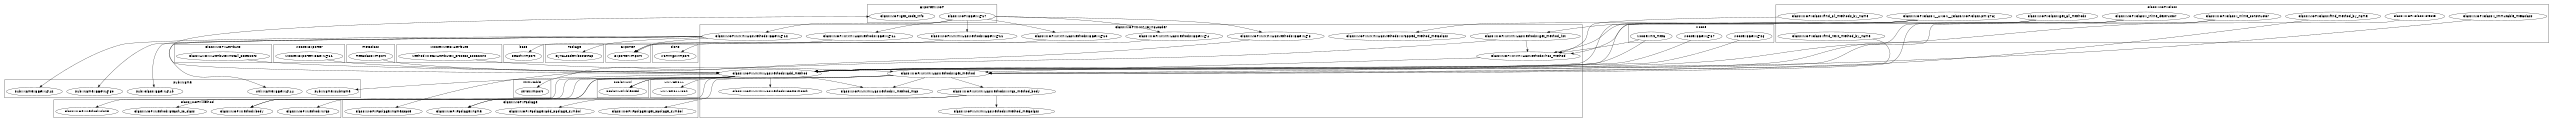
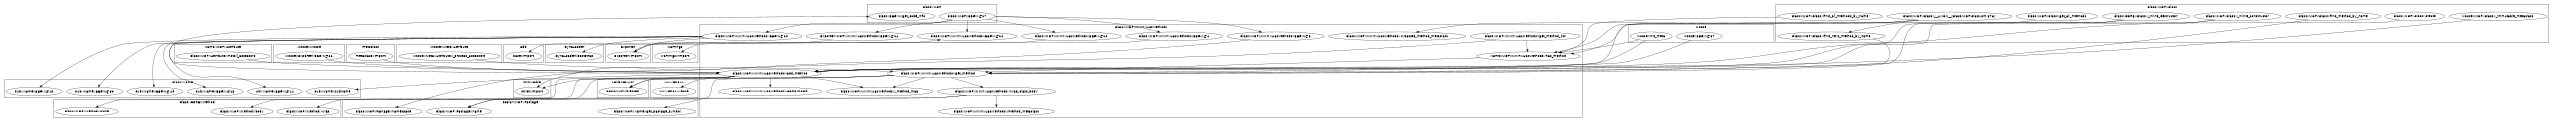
  digraph {
    fontname="DejaVu Sans"
    node [fontname="DejaVu Sans"]
    edge [fontname="DejaVu Sans"]
    "warnings::import"
-   "Class::MOP::Attribute::install_accessors" [label="Class::ANON::Attribute::install_accessors"]
+   "Class::MOP::Attribute::install_accessors"
    "DynaLoader::bootstrap"
    "Moose::Exporter::BEGIN@11"
-   "Class::MOP::Mixin::HasMethods::BEGIN@14"
+   "Class::MOP::Mixin::HasMethods::BEGIN@14" [label="Exporter::MOP::Mixin::HasMethods::BEGIN@14"]
    "Class::MOP::Mixin::HasMethods::BEGIN@12"
    "Class::MOP::Mixin::HasMethods::CORE:match"
    "Class::MOP::Mixin::HasMethods::get_method"
-   "Class::MOP::Mixin::HasMethods::has_method"
+   "Class::MOP::Mixin::HasMethods::has_method" [label="Name::MOP::Mixin::HasMethods::has_method"]
    "Class::MOP::Mixin::HasMethods::add_method"
    "Class::MOP::Mixin::HasMethods::BEGIN@4"
    "Class::MOP::Mixin::HasMethods::get_method_list"
    "Class::MOP::Mixin::HasMethods::BEGIN@11"
    "Class::MOP::Mixin::HasMethods::method_metaclass"
    "Class::MOP::Mixin::HasMethods::BEGIN@3"
    "Class::MOP::Mixin::HasMethods::_method_map"
    "Class::MOP::Mixin::HasMethods::wrapped_method_metaclass"
-   "Class::MOP::Mixin::HasMethods::wrap_method_body"
+   "Class::MOP::Mixin::HasMethods::wrap_method_body" [label="Class::MOP::Mixin::HasMethods::wrap_class_body"]
    "Class::MOP::Mixin::HasMethods::BEGIN@10"
-   "Moose::BEGIN@26"
    "Moose::BEGIN@37"
    "Moose::init_meta"
+   "Sub::Name::BEGIN@45"
    "Sub::Name::subname"
    n25 [label="Util::Name::BEGIN@44"]
    "Sub::Name::BEGIN@42"
    "Sub::Name::BEGIN@50"
-   "Sub::Name::BEGIN@49" [label="Sub::Class::BEGIN@49"]
+   "Sub::Name::BEGIN@49"
    "metaclass::import"
    "Scalar::Util::blessed"
-   "UNIVERSAL::can"
-   "base::import" [label="attach::import"]
+   "UNIVERSAL::can" [label="UNIVERSAL::base"]
+   "base::import"
    "strict::import"
-   "Moose::Meta::Attribute::_process_accessors" [label="Method::Meta::Attribute::_process_accessors"]
+   "Moose::Meta::Attribute::_process_accessors"
    "Class::MOP::Class::find_all_methods_by_name"
    "Class::MOP::Class::find_next_method_by_name"
    "Class::MOP::Class::_inline_constructor"
    "Class::MOP::Class::__ANON__[Class/MOP/Class.pm:678]"
    "Class::MOP::Class::find_method_by_name"
    "Class::MOP::Class::create"
-   "Class::MOP::Class::_immutable_metaclass"
-   "Class::MOP::Class::_inline_destructor"
+   "Class::MOP::Class::_immutable_metaclass" [label="Moose::MOP::Class::_immutable_metaclass"]
+   "Class::MOP::Class::_inline_destructor" [label="Class::CORE::Class::_inline_destructor"]
    "Class::MOP::Class::get_all_methods"
    "Class::MOP::BEGIN@17"
-   "Class::MOP::get_code_info"
+   "Class::MOP::get_code_info" [label="Class::BEGIN::get_code_info"]
    "Exporter::import"
-   "Class::MOP::Package::add_package_symbol"
    "Class::MOP::Package::namespace"
    "Class::MOP::Package::name"
-   "Class::MOP::Package::get_package_symbol"
+   "Class::MOP::Package::get_package_symbol" [label="Class::MOP::Name::get_package_symbol"]
    "Class::MOP::Method::clone"
    "Class::MOP::Method::body"
-   "Class::MOP::Method::attach_to_class"
    "Class::MOP::Method::wrap"
    subgraph cluster_1 {
-     label=clone
+     label=warnings
      "warnings::import"
    }
    subgraph cluster_2 {
-     label="Class::MOP::Attribute"
+     label="Name::MOP::Attribute"
      "Class::MOP::Attribute::install_accessors"
    }
    subgraph cluster_3 {
-     label=Package
+     label=DynaLoader
      "DynaLoader::bootstrap"
    }
    subgraph cluster_4 {
-     label="Moose::Exporter"
+     label="Moose::Moose"
      "Moose::Exporter::BEGIN@11"
    }
    subgraph cluster_5 {
-     label="Class::MOP::Mixin::DynaLoader"
+     label="Class::MOP::Mixin::HasMethods"
      "Class::MOP::Mixin::HasMethods::BEGIN@14"
      "Class::MOP::Mixin::HasMethods::BEGIN@12"
      "Class::MOP::Mixin::HasMethods::CORE:match"
      "Class::MOP::Mixin::HasMethods::get_method"
      "Class::MOP::Mixin::HasMethods::has_method"
      "Class::MOP::Mixin::HasMethods::add_method"
      "Class::MOP::Mixin::HasMethods::BEGIN@4"
      "Class::MOP::Mixin::HasMethods::get_method_list"
      "Class::MOP::Mixin::HasMethods::BEGIN@11"
      "Class::MOP::Mixin::HasMethods::method_metaclass"
      "Class::MOP::Mixin::HasMethods::BEGIN@3"
      "Class::MOP::Mixin::HasMethods::_method_map"
      "Class::MOP::Mixin::HasMethods::wrapped_method_metaclass"
      "Class::MOP::Mixin::HasMethods::wrap_method_body"
      "Class::MOP::Mixin::HasMethods::BEGIN@10"
    }
    subgraph cluster_6 {
      label=Moose
-     "Moose::BEGIN@26"
      "Moose::BEGIN@37"
      "Moose::init_meta"
    }
    subgraph cluster_7 {
-     label="Sub::Name"
+     label="Class::Name"
+     "Sub::Name::BEGIN@45"
      "Sub::Name::subname"
      n25
      "Sub::Name::BEGIN@42"
      "Sub::Name::BEGIN@50"
      "Sub::Name::BEGIN@49"
    }
    subgraph cluster_8 {
      label=metaclass
      "metaclass::import"
    }
    subgraph cluster_9 {
-     label="Scalar::Util"
+     label="Attribute::Util"
      "Scalar::Util::blessed"
    }
    subgraph cluster_10 {
      label=UNIVERSAL
      "UNIVERSAL::can"
    }
    subgraph cluster_11 {
-     label=base
+     label=add
      "base::import"
    }
    subgraph cluster_12 {
      label=immutable
      "strict::import"
    }
    subgraph cluster_13 {
      label="Moose::Meta::Attribute"
      "Moose::Meta::Attribute::_process_accessors"
    }
    subgraph cluster_14 {
      label="Class::MOP::Class"
      "Class::MOP::Class::find_all_methods_by_name"
      "Class::MOP::Class::find_next_method_by_name"
      "Class::MOP::Class::_inline_constructor"
      "Class::MOP::Class::__ANON__[Class/MOP/Class.pm:678]"
      "Class::MOP::Class::find_method_by_name"
      "Class::MOP::Class::create"
      "Class::MOP::Class::_immutable_metaclass"
      "Class::MOP::Class::_inline_destructor"
      "Class::MOP::Class::get_all_methods"
    }
    subgraph cluster_15 {
-     label="Exporter::MOP"
+     label="Class::MOP"
      "Class::MOP::BEGIN@17"
      "Class::MOP::get_code_info"
    }
    subgraph cluster_16 {
      label=Exporter
      "Exporter::import"
    }
    subgraph cluster_17 {
-     label="Class::MOP::Package"
-     "Class::MOP::Package::add_package_symbol"
+     label="Scalar::MOP::Package"
      "Class::MOP::Package::namespace"
      "Class::MOP::Package::name"
      "Class::MOP::Package::get_package_symbol"
    }
    subgraph cluster_18 {
-     label="Class::MOP::Method"
+     label="Class::CORE::Method"
      "Class::MOP::Method::clone"
      "Class::MOP::Method::body"
-     "Class::MOP::Method::attach_to_class"
      "Class::MOP::Method::wrap"
    }
    "Class::MOP::Attribute::install_accessors" -> "Class::MOP::Mixin::HasMethods::add_method"
    "Moose::Exporter::BEGIN@11" -> "Class::MOP::Mixin::HasMethods::add_method"
    "Class::MOP::Mixin::HasMethods::BEGIN@14" -> "base::import"
    "Class::MOP::Mixin::HasMethods::BEGIN@12" -> "DynaLoader::bootstrap"
+   "Class::MOP::Mixin::HasMethods::BEGIN@12" -> "Sub::Name::BEGIN@45"
    "Class::MOP::Mixin::HasMethods::BEGIN@12" -> n25
    "Class::MOP::Mixin::HasMethods::BEGIN@12" -> "Sub::Name::BEGIN@42"
    "Class::MOP::Mixin::HasMethods::BEGIN@12" -> "Sub::Name::BEGIN@50"
    "Class::MOP::Mixin::HasMethods::BEGIN@12" -> "Sub::Name::BEGIN@49"
    "Class::MOP::Mixin::HasMethods::BEGIN@12" -> "Exporter::import"
    "Class::MOP::Mixin::HasMethods::get_method" -> "Class::MOP::Mixin::HasMethods::_method_map"
    "Class::MOP::Mixin::HasMethods::get_method" -> "Class::MOP::Mixin::HasMethods::wrap_method_body"
    "Class::MOP::Mixin::HasMethods::get_method" -> "Scalar::Util::blessed"
    "Class::MOP::Mixin::HasMethods::get_method" -> "Class::MOP::Package::get_package_symbol"
-   "Class::MOP::Mixin::HasMethods::get_method" -> "Class::MOP::Method::body"
+   "Class::MOP::Mixin::HasMethods::get_method" -> "strict::import"
    "Class::MOP::Mixin::HasMethods::has_method" -> "Class::MOP::Mixin::HasMethods::get_method"
    "Class::MOP::Mixin::HasMethods::add_method" -> "Class::MOP::Mixin::HasMethods::CORE:match"
    "Class::MOP::Mixin::HasMethods::add_method" -> "Class::MOP::Mixin::HasMethods::_method_map"
    "Class::MOP::Mixin::HasMethods::add_method" -> "Sub::Name::subname"
    "Class::MOP::Mixin::HasMethods::add_method" -> "Scalar::Util::blessed"
    "Class::MOP::Mixin::HasMethods::add_method" -> "UNIVERSAL::can"
    "Class::MOP::Mixin::HasMethods::add_method" -> "Class::MOP::get_code_info"
-   "Class::MOP::Mixin::HasMethods::add_method" -> "Class::MOP::Package::add_package_symbol"
    "Class::MOP::Mixin::HasMethods::add_method" -> "Class::MOP::Package::name"
    "Class::MOP::Mixin::HasMethods::add_method" -> "Class::MOP::Method::clone"
    "Class::MOP::Mixin::HasMethods::add_method" -> "Class::MOP::Method::body"
-   "Class::MOP::Mixin::HasMethods::add_method" -> "Class::MOP::Method::attach_to_class"
    "Class::MOP::Mixin::HasMethods::BEGIN@4" -> "warnings::import"
    "Class::MOP::Mixin::HasMethods::get_method_list" -> "Class::MOP::Mixin::HasMethods::has_method"
    "Class::MOP::Mixin::HasMethods::get_method_list" -> "Class::MOP::Package::namespace"
-   "Class::MOP::Mixin::HasMethods::BEGIN@11" -> "Exporter::import"
+   "Exporter::import" -> "Class::MOP::Mixin::HasMethods::BEGIN@11"
    "Class::MOP::Mixin::HasMethods::BEGIN@3" -> "strict::import"
    "Class::MOP::Mixin::HasMethods::wrap_method_body" -> "Class::MOP::Mixin::HasMethods::method_metaclass"
    "Class::MOP::Mixin::HasMethods::wrap_method_body" -> "Class::MOP::Package::name"
    "Class::MOP::Mixin::HasMethods::wrap_method_body" -> "Class::MOP::Method::wrap"
    "Class::MOP::Mixin::HasMethods::BEGIN@10" -> "Exporter::import"
-   "Moose::BEGIN@26" -> "Class::MOP::Mixin::HasMethods::add_method"
    "Moose::BEGIN@37" -> "Class::MOP::Mixin::HasMethods::add_method"
    "Moose::init_meta" -> "Class::MOP::Mixin::HasMethods::has_method"
    "Moose::init_meta" -> "Class::MOP::Mixin::HasMethods::add_method"
    "metaclass::import" -> "Class::MOP::Mixin::HasMethods::add_method"
    "Moose::Meta::Attribute::_process_accessors" -> "Class::MOP::Mixin::HasMethods::get_method"
    "Class::MOP::Class::find_all_methods_by_name" -> "Class::MOP::Mixin::HasMethods::has_method"
    "Class::MOP::Class::find_next_method_by_name" -> "Class::MOP::Mixin::HasMethods::get_method"
    "Class::MOP::Class::_inline_constructor" -> "Class::MOP::Mixin::HasMethods::has_method"
    "Class::MOP::Class::_inline_constructor" -> "Class::MOP::Mixin::HasMethods::add_method"
    "Class::MOP::Class::__ANON__[Class/MOP/Class.pm:678]" -> "Class::MOP::Mixin::HasMethods::get_method"
-   "Class::MOP::Class::__ANON__[Class/MOP/Class.pm:678]" -> "Class::MOP::Mixin::HasMethods::add_method"
+   "Class::MOP::Class::__ANON__[Class/MOP/Class.pm:678]" -> "Class::MOP::Class::find_next_method_by_name"
    "Class::MOP::Class::__ANON__[Class/MOP/Class.pm:678]" -> "Class::MOP::Mixin::HasMethods::wrapped_method_metaclass"
    "Class::MOP::Class::find_method_by_name" -> "Class::MOP::Mixin::HasMethods::get_method"
    "Class::MOP::Class::create" -> "Class::MOP::Mixin::HasMethods::add_method"
    "Class::MOP::Class::_immutable_metaclass" -> "Class::MOP::Mixin::HasMethods::add_method"
    "Class::MOP::Class::_inline_destructor" -> "Class::MOP::Mixin::HasMethods::has_method"
    "Class::MOP::Class::_inline_destructor" -> "Class::MOP::Mixin::HasMethods::add_method"
    "Class::MOP::Class::get_all_methods" -> "Class::MOP::Mixin::HasMethods::get_method"
-   "Class::MOP::Class::get_all_methods" -> "Class::MOP::Mixin::HasMethods::get_method_list"
    "Class::MOP::BEGIN@17" -> "Class::MOP::Mixin::HasMethods::BEGIN@14"
    "Class::MOP::BEGIN@17" -> "Class::MOP::Mixin::HasMethods::BEGIN@12"
    "Class::MOP::BEGIN@17" -> "Class::MOP::Mixin::HasMethods::BEGIN@4"
    "Class::MOP::BEGIN@17" -> "Class::MOP::Mixin::HasMethods::BEGIN@11"
    "Class::MOP::BEGIN@17" -> "Class::MOP::Mixin::HasMethods::BEGIN@3"
    "Class::MOP::BEGIN@17" -> "Class::MOP::Mixin::HasMethods::BEGIN@10"
  }
